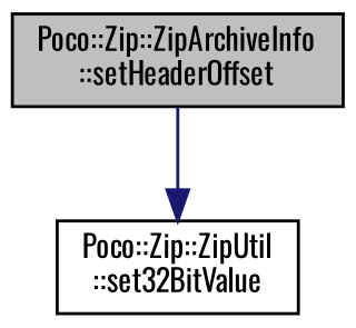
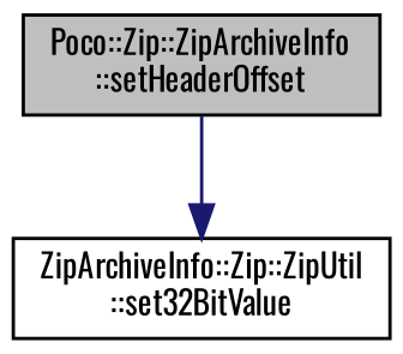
  digraph {
    rankdir=TB
    fontname=Oswald
    node [color=black fontname=Oswald fontsize=10 shape=record style=filled]
    n1 [fillcolor=grey75 fontcolor=black height=0.2 label="Poco::Zip::ZipArchiveInfo\l::setHeaderOffset" width=0.4]
-   n2 [fillcolor=white height=0.2 label="Poco::Zip::ZipUtil\l::set32BitValue" width=0.4]
+   n2 [fillcolor=white height=0.2 label="ZipArchiveInfo::Zip::ZipUtil\l::set32BitValue" width=0.4]
    n1 -> n2 [color=midnightblue fontname=Oswald fontsize=10 labelfontname=Helvetica labelfontsize=10 style=solid]
  }
